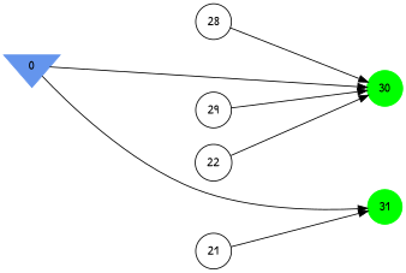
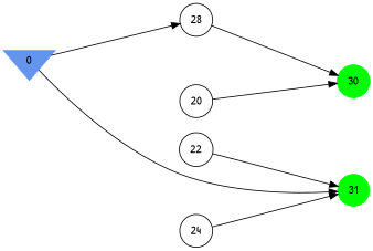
  digraph {
    fontname="Patrick Hand"
    rankdir=LR
    ranksep=2.0
    node [color=black fontname="Patrick Hand" shape=circle]
    edge [fontname="Patrick Hand"]
    n1 [color=cornflowerblue label=0 shape=invtriangle style=filled]
-   21
+   21 [label=24]
    22
    28
-   29
+   29 [label=20]
    30 [color=green style=filled]
    31 [color=green style=filled]
    subgraph sub_1 {
      rank=same
      n1
    }
    subgraph sub_2 {
      rank=same
      21
      22
      28
      29
    }
    subgraph sub_3 {
      rank=same
      30
      31
    }
-   n1 -> 30
+   n1 -> 28
    n1 -> 31
    21 -> 31
-   22 -> 30
+   22 -> 31
    28 -> 30
    29 -> 30
  }
